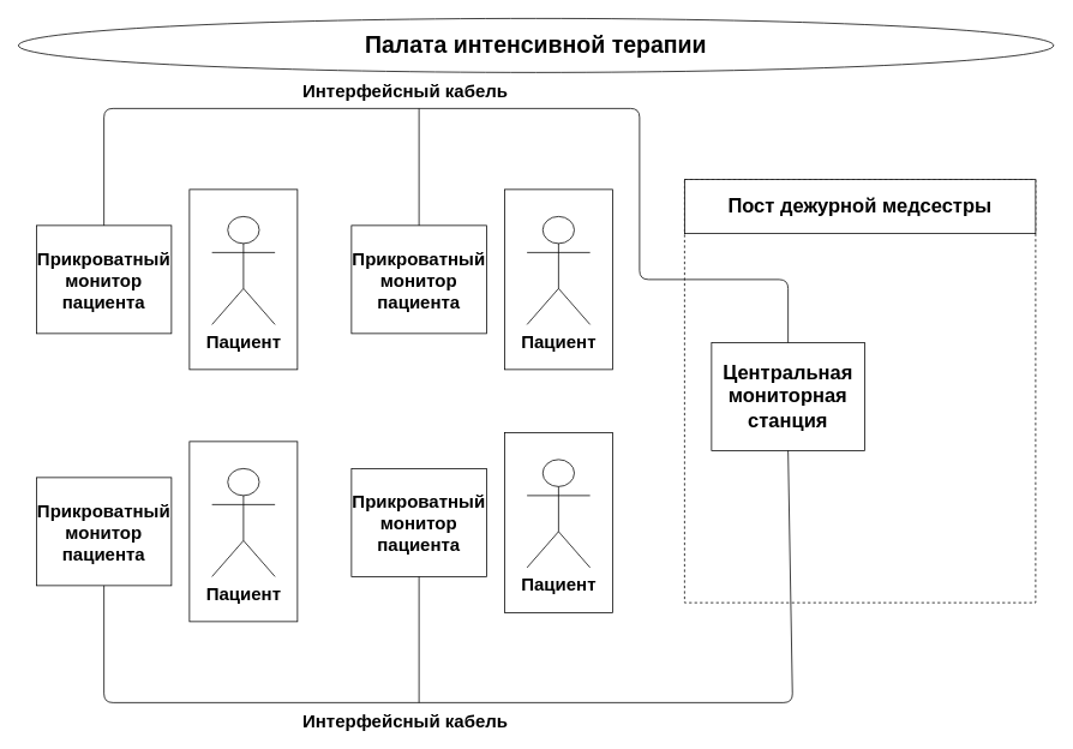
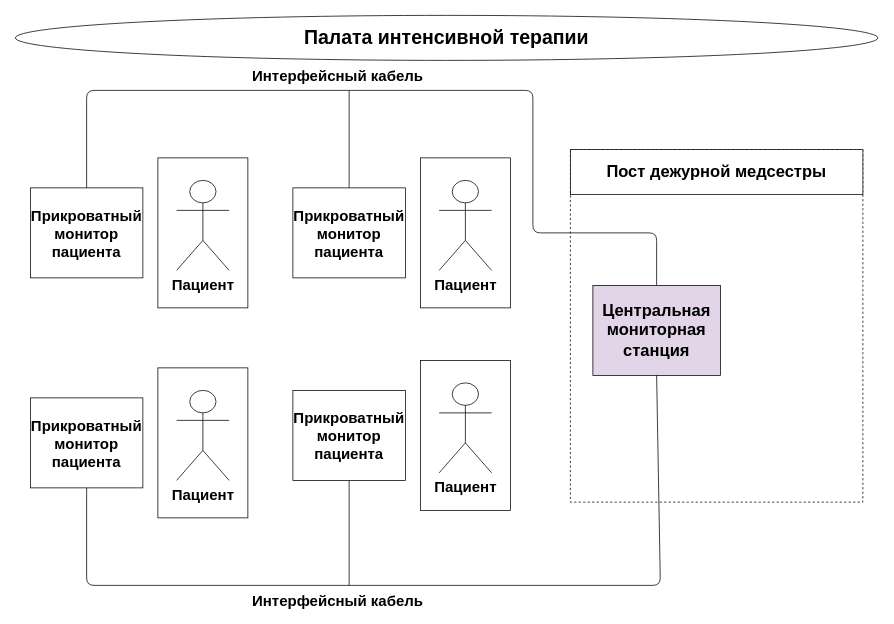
  <mxCell id="0" />
  <mxCell id="1" parent="0" />
  <mxCell id="2" value="" style="rounded=0;whiteSpace=wrap;html=1;dashed=1;" vertex="1" parent="1"><mxGeometry x="760" y="199" width="390" height="470" as="geometry" /></mxCell>
  <mxCell id="3" value="&lt;font style=&quot;font-size: 26px&quot;&gt;&lt;b&gt;Палата интенсивной терапии&lt;/b&gt;&lt;/font&gt;" style="ellipse;whiteSpace=wrap;html=1;" vertex="1" parent="1"><mxGeometry x="20" width="1150" height="60" as="geometry" y="20" /></mxCell>
  <mxCell id="4" value="&lt;font style=&quot;font-size: 20px&quot;&gt;&lt;b&gt;Прикроватный&lt;br&gt;монитор&lt;br&gt;пациента&lt;/b&gt;&lt;/font&gt;" style="rounded=0;whiteSpace=wrap;html=1;" vertex="1" parent="1"><mxGeometry x="390" y="250" width="150" height="120" as="geometry" /></mxCell>
  <mxCell id="5" value="&lt;font style=&quot;font-size: 22px&quot;&gt;&lt;b&gt;Пост дежурной медсестры&lt;/b&gt;&lt;/font&gt;" style="rounded=0;whiteSpace=wrap;html=1;" vertex="1" parent="1"><mxGeometry x="760" y="199" width="390" height="60" as="geometry" /></mxCell>
- <mxCell id="6" value="&lt;font style=&quot;font-size: 22px&quot;&gt;&lt;b&gt;Центральная мониторная&lt;br&gt;станция&lt;/b&gt;&lt;/font&gt;" style="rounded=0;whiteSpace=wrap;html=1;" vertex="1" parent="1"><mxGeometry x="790" y="380" width="170" height="120" as="geometry" /></mxCell>
+ <mxCell id="6" value="&lt;font style=&quot;font-size: 22px&quot;&gt;&lt;b&gt;Центральная мониторная&lt;br&gt;станция&lt;/b&gt;&lt;/font&gt;" style="rounded=0;whiteSpace=wrap;html=1;fillColor=#e1d5e7;" vertex="1" parent="1"><mxGeometry x="790" y="380" width="170" height="120" as="geometry" /></mxCell>
  <mxCell id="7" value="" style="group" vertex="1" connectable="0" parent="1"><mxGeometry x="210" y="210" width="120" height="200" as="geometry" /></mxCell>
  <mxCell id="8" value="" style="rounded=0;whiteSpace=wrap;html=1;rotation=-90;" vertex="1" parent="7"><mxGeometry x="-40" y="40" width="200" height="120" as="geometry" /></mxCell>
  <mxCell id="9" value="&lt;font style=&quot;font-size: 20px&quot;&gt;&lt;b&gt;Пациент&lt;/b&gt;&lt;/font&gt;" style="shape=umlActor;verticalLabelPosition=bottom;labelBackgroundColor=#ffffff;verticalAlign=top;html=1;outlineConnect=0;" vertex="1" parent="7"><mxGeometry x="25" y="30" width="70" height="120" as="geometry" /></mxCell>
  <mxCell id="10" value="" style="group" vertex="1" connectable="0" parent="1"><mxGeometry x="560" y="210" width="120" height="200" as="geometry" /></mxCell>
  <mxCell id="11" value="" style="rounded=0;whiteSpace=wrap;html=1;rotation=-90;" vertex="1" parent="10"><mxGeometry x="-40" y="40" width="200" height="120" as="geometry" /></mxCell>
  <mxCell id="12" value="&lt;font style=&quot;font-size: 20px&quot;&gt;&lt;b&gt;Пациент&lt;/b&gt;&lt;/font&gt;" style="shape=umlActor;verticalLabelPosition=bottom;labelBackgroundColor=#ffffff;verticalAlign=top;html=1;outlineConnect=0;" vertex="1" parent="10"><mxGeometry x="25" y="30" width="70" height="120" as="geometry" /></mxCell>
  <mxCell id="13" value="" style="group" vertex="1" connectable="0" parent="1"><mxGeometry x="210" y="490" width="120" height="200" as="geometry" /></mxCell>
  <mxCell id="14" value="" style="rounded=0;whiteSpace=wrap;html=1;rotation=-90;" vertex="1" parent="13"><mxGeometry x="-40" y="40" width="200" height="120" as="geometry" /></mxCell>
  <mxCell id="15" value="&lt;font style=&quot;font-size: 20px&quot;&gt;&lt;b&gt;Пациент&lt;/b&gt;&lt;/font&gt;" style="shape=umlActor;verticalLabelPosition=bottom;labelBackgroundColor=#ffffff;verticalAlign=top;html=1;outlineConnect=0;" vertex="1" parent="13"><mxGeometry x="25" y="30" width="70" height="120" as="geometry" /></mxCell>
  <mxCell id="16" value="" style="group" vertex="1" connectable="0" parent="1"><mxGeometry x="560" y="480" width="120" height="200" as="geometry" /></mxCell>
  <mxCell id="17" value="" style="rounded=0;whiteSpace=wrap;html=1;rotation=-90;" vertex="1" parent="16"><mxGeometry x="-40" y="40" width="200" height="120" as="geometry" /></mxCell>
  <mxCell id="18" value="&lt;font style=&quot;font-size: 20px&quot;&gt;&lt;b&gt;Пациент&lt;/b&gt;&lt;/font&gt;" style="shape=umlActor;verticalLabelPosition=bottom;labelBackgroundColor=#ffffff;verticalAlign=top;html=1;outlineConnect=0;" vertex="1" parent="16"><mxGeometry x="25" y="30" width="70" height="120" as="geometry" /></mxCell>
  <mxCell id="19" value="&lt;font style=&quot;font-size: 20px&quot;&gt;&lt;b&gt;Прикроватный&lt;br&gt;монитор&lt;br&gt;пациента&lt;/b&gt;&lt;/font&gt;" style="rounded=0;whiteSpace=wrap;html=1;" vertex="1" parent="1"><mxGeometry x="390" y="520" width="150" height="120" as="geometry" /></mxCell>
  <mxCell id="20" value="&lt;font style=&quot;font-size: 20px&quot;&gt;&lt;b&gt;Прикроватный&lt;br&gt;монитор&lt;br&gt;пациента&lt;/b&gt;&lt;/font&gt;" style="rounded=0;whiteSpace=wrap;html=1;" vertex="1" parent="1"><mxGeometry x="40" y="250" width="150" height="120" as="geometry" /></mxCell>
  <mxCell id="21" value="&lt;font style=&quot;font-size: 20px&quot;&gt;&lt;b&gt;Прикроватный&lt;br&gt;монитор&lt;br&gt;пациента&lt;/b&gt;&lt;/font&gt;" style="rounded=0;whiteSpace=wrap;html=1;" vertex="1" parent="1"><mxGeometry x="40" y="530" width="150" height="120" as="geometry" /></mxCell>
  <mxCell id="22" value="" style="endArrow=none;html=1;entryX=0.5;entryY=1;entryDx=0;entryDy=0;exitX=0.5;exitY=1;exitDx=0;exitDy=0;" edge="1" parent="1" source="21" target="6"><mxGeometry width="50" height="50" relative="1" as="geometry"><mxPoint x="610" y="530" as="sourcePoint" /><mxPoint x="660" y="480" as="targetPoint" /><Array as="points"><mxPoint x="115" y="780" /><mxPoint x="880" y="780" /></Array></mxGeometry></mxCell>
  <mxCell id="23" value="" style="endArrow=none;html=1;exitX=0.5;exitY=1;exitDx=0;exitDy=0;" edge="1" parent="1" source="19"><mxGeometry width="50" height="50" relative="1" as="geometry"><mxPoint x="610" y="420" as="sourcePoint" /><mxPoint x="465" y="780" as="targetPoint" /></mxGeometry></mxCell>
  <mxCell id="24" value="" style="endArrow=none;html=1;exitX=0.5;exitY=0;exitDx=0;exitDy=0;entryX=0.5;entryY=0;entryDx=0;entryDy=0;" edge="1" parent="1" source="20" target="6"><mxGeometry width="50" height="50" relative="1" as="geometry"><mxPoint x="450" y="430" as="sourcePoint" /><mxPoint x="500" y="380" as="targetPoint" /><Array as="points"><mxPoint x="115" y="120" /><mxPoint x="710" y="120" /><mxPoint x="710" y="310" /><mxPoint x="875" y="310" /></Array></mxGeometry></mxCell>
  <mxCell id="25" value="" style="endArrow=none;html=1;entryX=0.5;entryY=0;entryDx=0;entryDy=0;" edge="1" parent="1" target="4"><mxGeometry width="50" height="50" relative="1" as="geometry"><mxPoint x="465" y="120" as="sourcePoint" /><mxPoint x="500" y="380" as="targetPoint" /></mxGeometry></mxCell>
  <mxCell id="26" value="&lt;font style=&quot;font-size: 20px&quot;&gt;&lt;b&gt;Интерфейсный кабель&lt;/b&gt;&lt;/font&gt;" style="text;html=1;strokeColor=none;fillColor=none;align=center;verticalAlign=middle;whiteSpace=wrap;rounded=0;" vertex="1" parent="1"><mxGeometry x="300" y="790" width="300" height="20" as="geometry" /></mxCell>
  <mxCell id="27" value="&lt;font style=&quot;font-size: 20px&quot;&gt;&lt;b&gt;Интерфейсный кабель&lt;/b&gt;&lt;/font&gt;" style="text;html=1;strokeColor=none;fillColor=none;align=center;verticalAlign=middle;whiteSpace=wrap;rounded=0;" vertex="1" parent="1"><mxGeometry x="300" y="90" width="300" height="20" as="geometry" /></mxCell>
